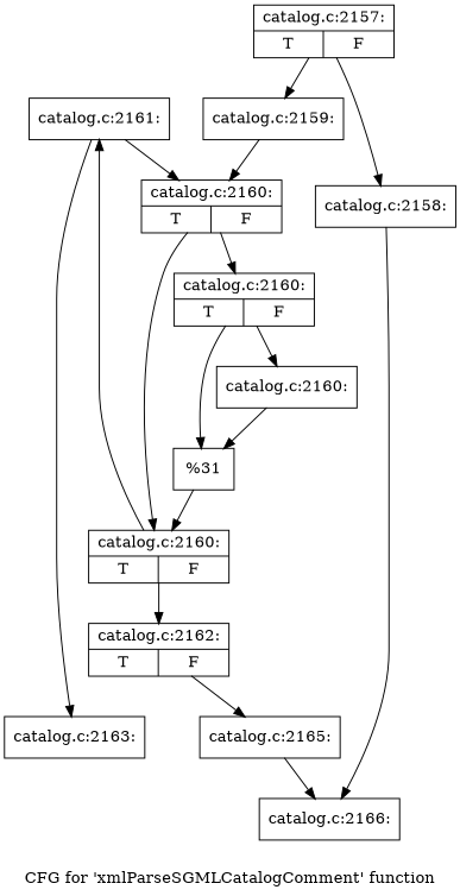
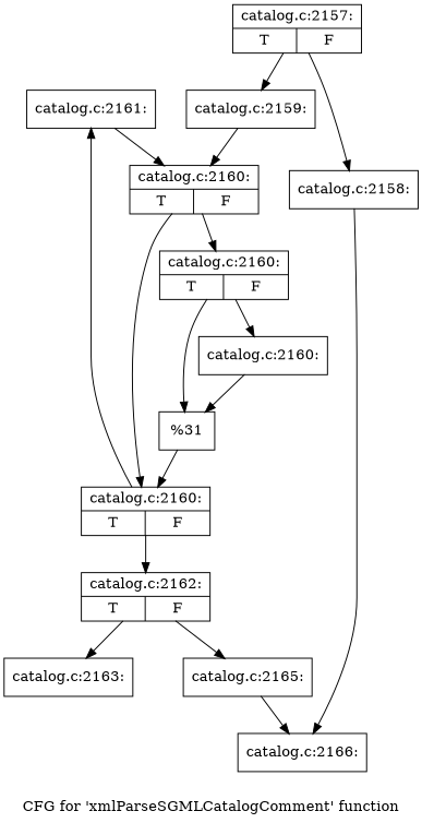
  digraph {
    label="CFG for 'xmlParseSGMLCatalogComment' function"
    node [shape=record]
    n1 [label="{catalog.c:2158:}"]
    n2 [label="{catalog.c:2166:}"]
    n3 [label="{catalog.c:2157:|{<s0>T|<s1>F}}"]
    n4 [label="{catalog.c:2159:}"]
    n5 [label="{catalog.c:2160:|{<s0>T|<s1>F}}"]
    n6 [label="{catalog.c:2160:|{<s0>T|<s1>F}}"]
    n7 [label="{catalog.c:2160:|{<s0>T|<s1>F}}"]
    n8 [label="{%31}"]
    n9 [label="{catalog.c:2160:}"]
    n10 [label="{catalog.c:2161:}"]
    n11 [label="{catalog.c:2162:|{<s0>T|<s1>F}}"]
    n12 [label="{catalog.c:2163:}"]
    n13 [label="{catalog.c:2165:}"]
    n1 -> n2
    n3 -> n1
    n3 -> n4
    n4 -> n5
    n5 -> n6
    n5 -> n7
    n6 -> n8
    n6 -> n9
    n7 -> n10
    n7 -> n11
    n8 -> n7
    n9 -> n8
    n10 -> n5
-   n10 -> n12
+   n11 -> n12
    n11 -> n13
    n13 -> n2
  }
